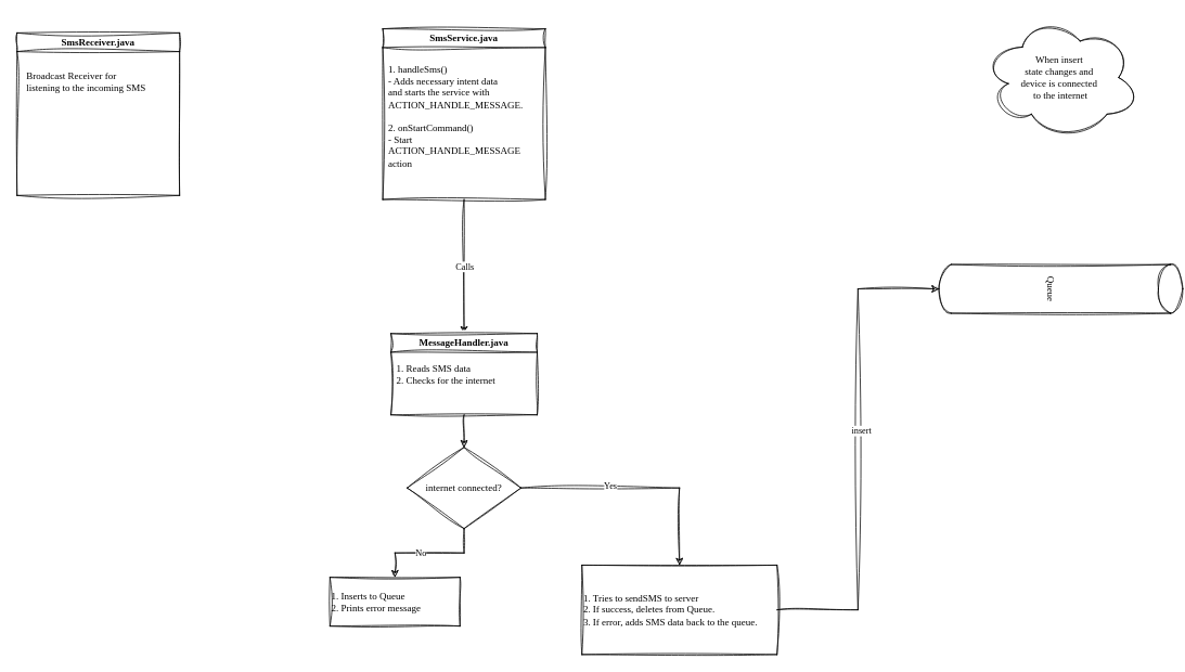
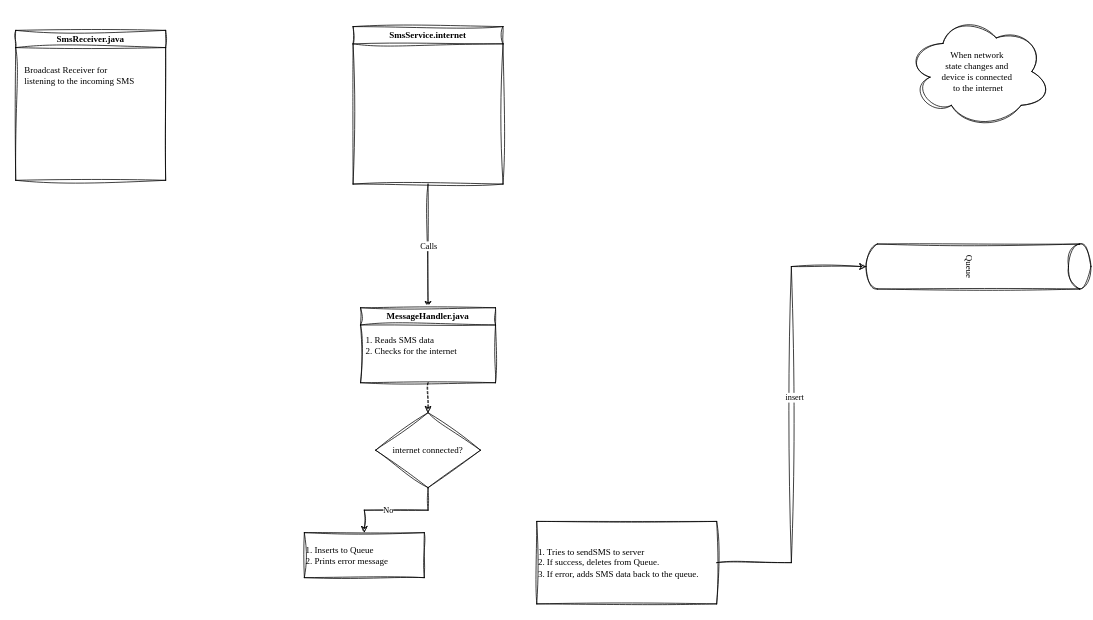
  <mxCell id="0" />
  <mxCell id="1" parent="0" />
  <mxCell id="2" value="SmsReceiver.java" style="swimlane;whiteSpace=wrap;html=1;sketch=1;hachureGap=4;jiggle=2;curveFitting=1;fontFamily=Architects Daughter;fontSource=https%3A%2F%2Ffonts.googleapis.com%2Fcss%3Ffamily%3DArchitects%2BDaughter;" vertex="1" parent="1"><mxGeometry x="20" y="40" width="200" height="200" as="geometry" /></mxCell>
  <mxCell id="3" value="Broadcast Receiver for&amp;nbsp;&lt;div&gt;listening to the incoming SMS&lt;/div&gt;" style="text;html=1;align=left;verticalAlign=middle;resizable=0;points=[];autosize=1;strokeColor=none;fillColor=none;fontFamily=Architects Daughter;fontSource=https%3A%2F%2Ffonts.googleapis.com%2Fcss%3Ffamily%3DArchitects%2BDaughter;" vertex="1" parent="2"><mxGeometry x="10" y="40" width="180" height="40" as="geometry" /></mxCell>
  <mxCell id="4" style="edgeStyle=orthogonalEdgeStyle;rounded=0;sketch=1;hachureGap=4;jiggle=2;curveFitting=1;orthogonalLoop=1;jettySize=auto;html=1;exitX=0.5;exitY=1;exitDx=0;exitDy=0;fontFamily=Architects Daughter;fontSource=https%3A%2F%2Ffonts.googleapis.com%2Fcss%3Ffamily%3DArchitects%2BDaughter;entryX=0.5;entryY=0;entryDx=0;entryDy=0;" edge="1" parent="1" source="6" target="9"><mxGeometry relative="1" as="geometry"><mxPoint x="570.135" y="390" as="targetPoint" /></mxGeometry></mxCell>
  <mxCell id="5" value="Calls" style="edgeLabel;html=1;align=center;verticalAlign=middle;resizable=0;points=[];sketch=1;hachureGap=4;jiggle=2;curveFitting=1;fontFamily=Architects Daughter;fontSource=https%3A%2F%2Ffonts.googleapis.com%2Fcss%3Ffamily%3DArchitects%2BDaughter;" vertex="1" connectable="0" parent="4"><mxGeometry x="-0.004" relative="1" as="geometry"><mxPoint as="offset" /></mxGeometry></mxCell>
- <mxCell id="6" value="SmsService.java" style="swimlane;whiteSpace=wrap;html=1;sketch=1;hachureGap=4;jiggle=2;curveFitting=1;fontFamily=Architects Daughter;fontSource=https%3A%2F%2Ffonts.googleapis.com%2Fcss%3Ffamily%3DArchitects%2BDaughter;" vertex="1" parent="1"><mxGeometry x="470" y="35" width="200" height="210" as="geometry" /></mxCell>
- <mxCell id="7" value="1. handleSms()&lt;div&gt;- Adds necessary intent data&lt;/div&gt;&lt;div&gt;and starts the service with&amp;nbsp;&lt;/div&gt;&lt;div&gt;ACTION_HANDLE_MESSAGE.&lt;/div&gt;&lt;div&gt;&lt;br&gt;&lt;/div&gt;&lt;div&gt;2. onStartCommand()&lt;/div&gt;&lt;div&gt;- Start&amp;nbsp;&lt;/div&gt;&lt;div&gt;ACTION_HANDLE_MESSAGE&amp;nbsp;&lt;/div&gt;&lt;div&gt;action&lt;/div&gt;&lt;div&gt;&lt;br&gt;&lt;/div&gt;" style="text;html=1;align=left;verticalAlign=middle;resizable=0;points=[];autosize=1;strokeColor=none;fillColor=none;fontFamily=Architects Daughter;fontSource=https%3A%2F%2Ffonts.googleapis.com%2Fcss%3Ffamily%3DArchitects%2BDaughter;" vertex="1" parent="6"><mxGeometry x="5" y="35" width="190" height="160" as="geometry" /></mxCell>
- <mxCell id="8" style="edgeStyle=orthogonalEdgeStyle;rounded=0;sketch=1;hachureGap=4;jiggle=2;curveFitting=1;orthogonalLoop=1;jettySize=auto;html=1;entryX=0.5;entryY=0;entryDx=0;entryDy=0;fontFamily=Architects Daughter;fontSource=https%3A%2F%2Ffonts.googleapis.com%2Fcss%3Ffamily%3DArchitects%2BDaughter;exitX=0.5;exitY=1;exitDx=0;exitDy=0;" edge="1" parent="1" source="9" target="15"><mxGeometry relative="1" as="geometry"><mxPoint x="360" y="610" as="targetPoint" /></mxGeometry></mxCell>
+ <mxCell id="6" value="SmsService.internet" style="swimlane;whiteSpace=wrap;html=1;sketch=1;hachureGap=4;jiggle=2;curveFitting=1;fontFamily=Architects Daughter;fontSource=https%3A%2F%2Ffonts.googleapis.com%2Fcss%3Ffamily%3DArchitects%2BDaughter;" vertex="1" parent="1"><mxGeometry x="470" y="35" width="200" height="210" as="geometry" /></mxCell>
+ <mxCell id="8" style="edgeStyle=orthogonalEdgeStyle;rounded=0;sketch=1;hachureGap=4;jiggle=2;curveFitting=1;orthogonalLoop=1;jettySize=auto;html=1;entryX=0.5;entryY=0;entryDx=0;entryDy=0;fontFamily=Architects Daughter;fontSource=https%3A%2F%2Ffonts.googleapis.com%2Fcss%3Ffamily%3DArchitects%2BDaughter;exitX=0.5;exitY=1;exitDx=0;exitDy=0;dashed=1;" edge="1" parent="1" source="9" target="15"><mxGeometry relative="1" as="geometry"><mxPoint x="360" y="610" as="targetPoint" /></mxGeometry></mxCell>
  <mxCell id="9" value="MessageHandler.java" style="swimlane;whiteSpace=wrap;html=1;sketch=1;hachureGap=4;jiggle=2;curveFitting=1;fontFamily=Architects Daughter;fontSource=https%3A%2F%2Ffonts.googleapis.com%2Fcss%3Ffamily%3DArchitects%2BDaughter;" vertex="1" parent="1"><mxGeometry x="480" y="410" width="180" height="100" as="geometry" /></mxCell>
  <mxCell id="10" value="1. Reads SMS data&amp;nbsp;&lt;div&gt;2. Checks for the internet&lt;/div&gt;&lt;div&gt;&lt;br&gt;&lt;div&gt;&lt;br&gt;&lt;/div&gt;&lt;/div&gt;" style="text;html=1;align=left;verticalAlign=middle;resizable=0;points=[];autosize=1;strokeColor=none;fillColor=none;fontFamily=Architects Daughter;fontSource=https%3A%2F%2Ffonts.googleapis.com%2Fcss%3Ffamily%3DArchitects%2BDaughter;" vertex="1" parent="9"><mxGeometry x="5" y="30" width="170" height="70" as="geometry" /></mxCell>
  <mxCell id="11" value="" style="edgeStyle=orthogonalEdgeStyle;rounded=0;sketch=1;hachureGap=4;jiggle=2;curveFitting=1;orthogonalLoop=1;jettySize=auto;html=1;fontFamily=Architects Daughter;fontSource=https%3A%2F%2Ffonts.googleapis.com%2Fcss%3Ffamily%3DArchitects%2BDaughter;" edge="1" parent="1" source="15" target="16"><mxGeometry relative="1" as="geometry" /></mxCell>
  <mxCell id="12" value="No" style="edgeLabel;html=1;align=center;verticalAlign=middle;resizable=0;points=[];sketch=1;hachureGap=4;jiggle=2;curveFitting=1;fontFamily=Architects Daughter;fontSource=https%3A%2F%2Ffonts.googleapis.com%2Fcss%3Ffamily%3DArchitects%2BDaughter;" vertex="1" connectable="0" parent="11"><mxGeometry x="0.152" y="-1" relative="1" as="geometry"><mxPoint as="offset" /></mxGeometry></mxCell>
- <mxCell id="13" value="" style="edgeStyle=orthogonalEdgeStyle;rounded=0;sketch=1;hachureGap=4;jiggle=2;curveFitting=1;orthogonalLoop=1;jettySize=auto;html=1;fontFamily=Architects Daughter;fontSource=https%3A%2F%2Ffonts.googleapis.com%2Fcss%3Ffamily%3DArchitects%2BDaughter;" edge="1" parent="1" source="15" target="17"><mxGeometry relative="1" as="geometry" /></mxCell>
- <mxCell id="14" value="Yes" style="edgeLabel;html=1;align=center;verticalAlign=middle;resizable=0;points=[];sketch=1;hachureGap=4;jiggle=2;curveFitting=1;fontFamily=Architects Daughter;fontSource=https%3A%2F%2Ffonts.googleapis.com%2Fcss%3Ffamily%3DArchitects%2BDaughter;" vertex="1" connectable="0" parent="13"><mxGeometry x="-0.248" y="3" relative="1" as="geometry"><mxPoint as="offset" /></mxGeometry></mxCell>
  <mxCell id="15" value="internet connected?" style="rhombus;whiteSpace=wrap;html=1;sketch=1;hachureGap=4;jiggle=2;curveFitting=1;fontFamily=Architects Daughter;fontSource=https%3A%2F%2Ffonts.googleapis.com%2Fcss%3Ffamily%3DArchitects%2BDaughter;" vertex="1" parent="1"><mxGeometry x="500" y="550" width="140" height="100" as="geometry" /></mxCell>
  <mxCell id="16" value="1. Inserts to Queue&lt;div&gt;2. Prints error message&lt;/div&gt;" style="whiteSpace=wrap;html=1;fontFamily=Architects Daughter;sketch=1;hachureGap=4;jiggle=2;curveFitting=1;fontSource=https%3A%2F%2Ffonts.googleapis.com%2Fcss%3Ffamily%3DArchitects%2BDaughter;align=left;" vertex="1" parent="1"><mxGeometry x="405" y="710" width="160" height="60" as="geometry" /></mxCell>
  <mxCell id="17" value="1. Tries to sendSMS to server&lt;div&gt;2. If success, deletes from Queue.&lt;/div&gt;&lt;div&gt;3. If error, adds SMS data back to the queue.&lt;/div&gt;" style="whiteSpace=wrap;html=1;fontFamily=Architects Daughter;sketch=1;hachureGap=4;jiggle=2;curveFitting=1;fontSource=https%3A%2F%2Ffonts.googleapis.com%2Fcss%3Ffamily%3DArchitects%2BDaughter;align=left;" vertex="1" parent="1"><mxGeometry x="715" y="695" width="240" height="110" as="geometry" /></mxCell>
  <mxCell id="18" value="Queue" style="shape=cylinder3;whiteSpace=wrap;html=1;boundedLbl=1;backgroundOutline=1;size=15;sketch=1;hachureGap=4;jiggle=2;curveFitting=1;fontFamily=Architects Daughter;fontSource=https%3A%2F%2Ffonts.googleapis.com%2Fcss%3Ffamily%3DArchitects%2BDaughter;rotation=90;" vertex="1" parent="1"><mxGeometry x="1274.18" y="205" width="60" height="300" as="geometry" /></mxCell>
- <mxCell id="19" value="When insert&amp;nbsp;&lt;div&gt;state changes and&amp;nbsp;&lt;/div&gt;&lt;div&gt;device is connected&amp;nbsp;&lt;/div&gt;&lt;div&gt;to the internet&lt;/div&gt;" style="ellipse;shape=cloud;whiteSpace=wrap;html=1;sketch=1;hachureGap=4;jiggle=2;curveFitting=1;fontFamily=Architects Daughter;fontSource=https%3A%2F%2Ffonts.googleapis.com%2Fcss%3Ffamily%3DArchitects%2BDaughter;" vertex="1" parent="1"><mxGeometry x="1209.18" y="20" width="190" height="150" as="geometry" /></mxCell>
+ <mxCell id="19" value="When network&amp;nbsp;&lt;div&gt;state changes and&amp;nbsp;&lt;/div&gt;&lt;div&gt;device is connected&amp;nbsp;&lt;/div&gt;&lt;div&gt;to the internet&lt;/div&gt;" style="ellipse;shape=cloud;whiteSpace=wrap;html=1;sketch=1;hachureGap=4;jiggle=2;curveFitting=1;fontFamily=Architects Daughter;fontSource=https%3A%2F%2Ffonts.googleapis.com%2Fcss%3Ffamily%3DArchitects%2BDaughter;" vertex="1" parent="1"><mxGeometry x="1209.18" y="20" width="190" height="150" as="geometry" /></mxCell>
  <mxCell id="20" style="edgeStyle=orthogonalEdgeStyle;rounded=0;sketch=1;hachureGap=4;jiggle=2;curveFitting=1;orthogonalLoop=1;jettySize=auto;html=1;exitX=1;exitY=0.5;exitDx=0;exitDy=0;entryX=0.5;entryY=1;entryDx=0;entryDy=0;entryPerimeter=0;fontFamily=Architects Daughter;fontSource=https%3A%2F%2Ffonts.googleapis.com%2Fcss%3Ffamily%3DArchitects%2BDaughter;" edge="1" parent="1" source="17" target="18"><mxGeometry relative="1" as="geometry" /></mxCell>
  <mxCell id="21" value="insert" style="edgeLabel;html=1;align=center;verticalAlign=middle;resizable=0;points=[];sketch=1;hachureGap=4;jiggle=2;curveFitting=1;fontFamily=Architects Daughter;fontSource=https%3A%2F%2Ffonts.googleapis.com%2Fcss%3Ffamily%3DArchitects%2BDaughter;" vertex="1" connectable="0" parent="20"><mxGeometry x="0.077" y="-4" relative="1" as="geometry"><mxPoint as="offset" /></mxGeometry></mxCell>
